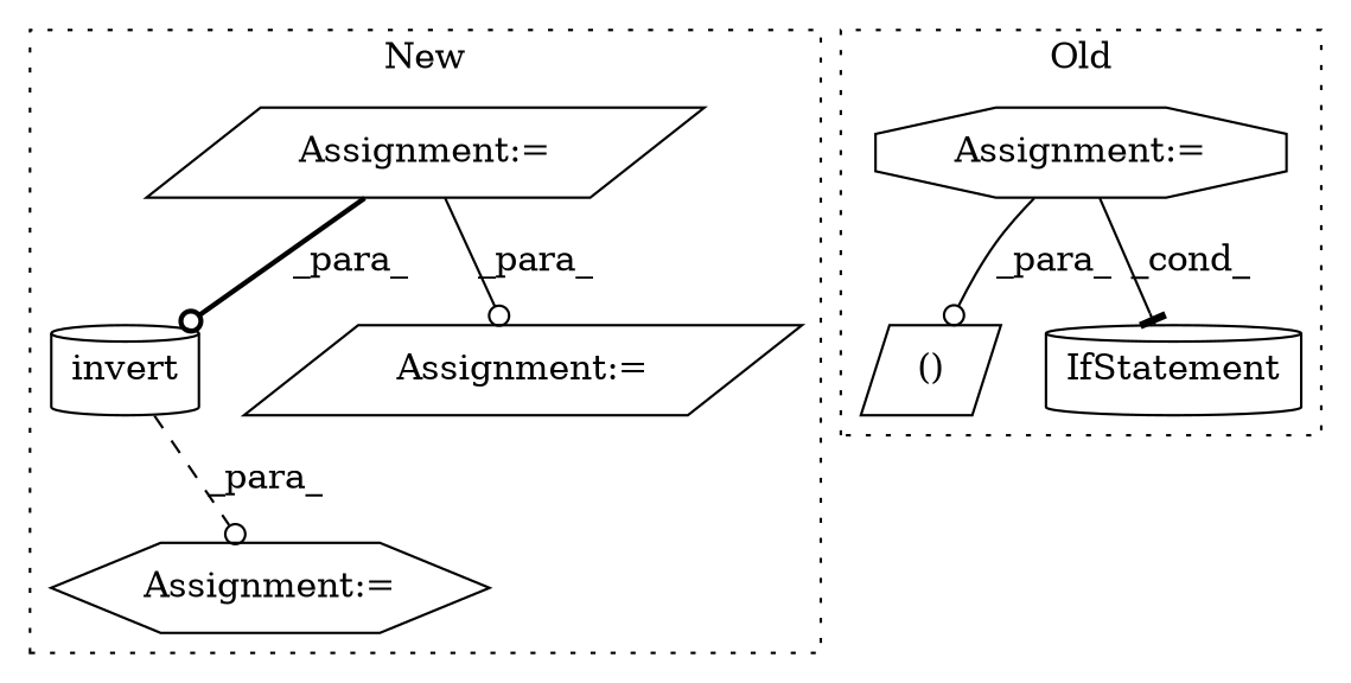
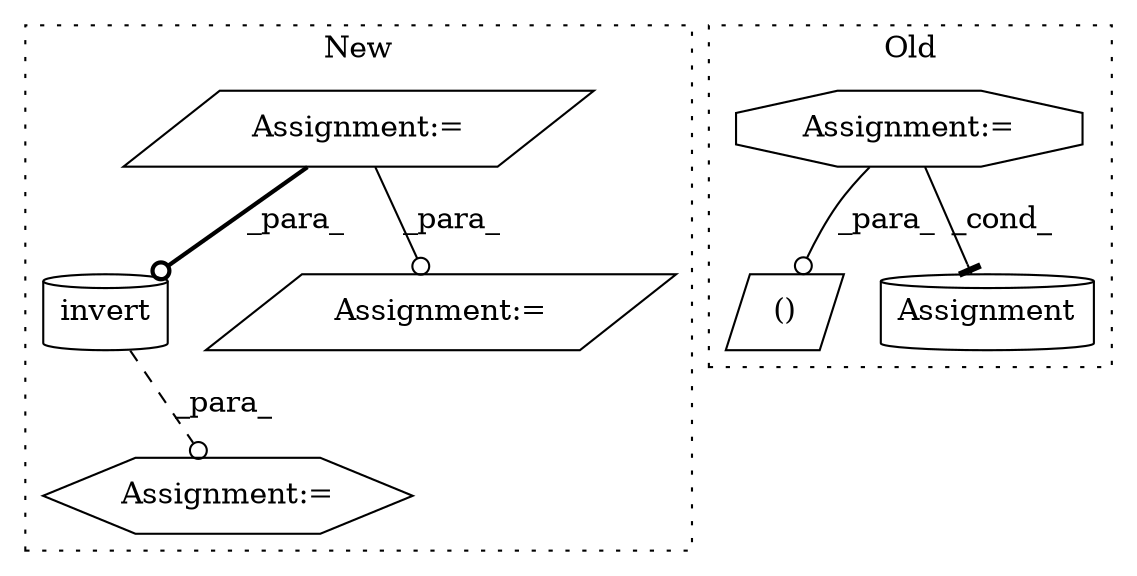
  digraph {
    node [a=7 l=1 shape=parallelogram]
    edge [style=solid arrowhead=odot]
    n1 [a=32 l="7,1" label=invert s="12024,12045" shape=cylinder]
    n2 [label="Assignment:=" s=12008 shape=hexagon]
    n3 [label="Assignment:=" s=11775]
    n4 [label="Assignment:=" s=12067]
    n5 [a=106 l=31 label="()" s=9904]
    n6 [label="Assignment:=" s=9655 shape=octagon]
-   n7 [a=25 l=3 label=IfStatement s=9812 shape=cylinder]
+   n7 [a=25 l=3 label=Assignment s=9812 shape=cylinder]
    subgraph cluster_1 {
      label=New
      style=dotted
      n1
      n2
      n3
      n4
    }
    subgraph cluster_2 {
      label=Old
      style=dotted
      n5
      n6
      n7
    }
    n1 -> n2 [label=_para_ style=dashed]
    n3 -> n1 [label=_para_ style=bold]
    n3 -> n4 [label=_para_]
    n6 -> n5 [label=_para_]
    n6 -> n7 [label=_cond_ arrowhead=tee]
  }
